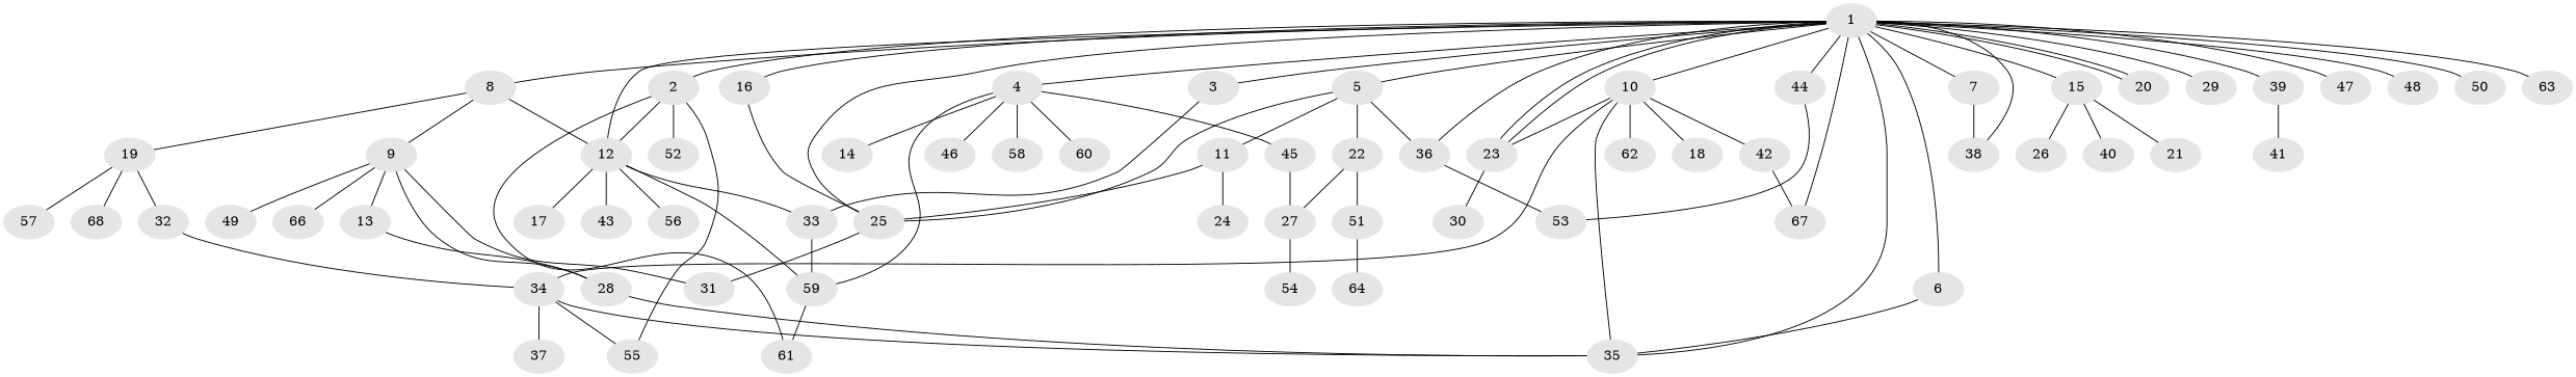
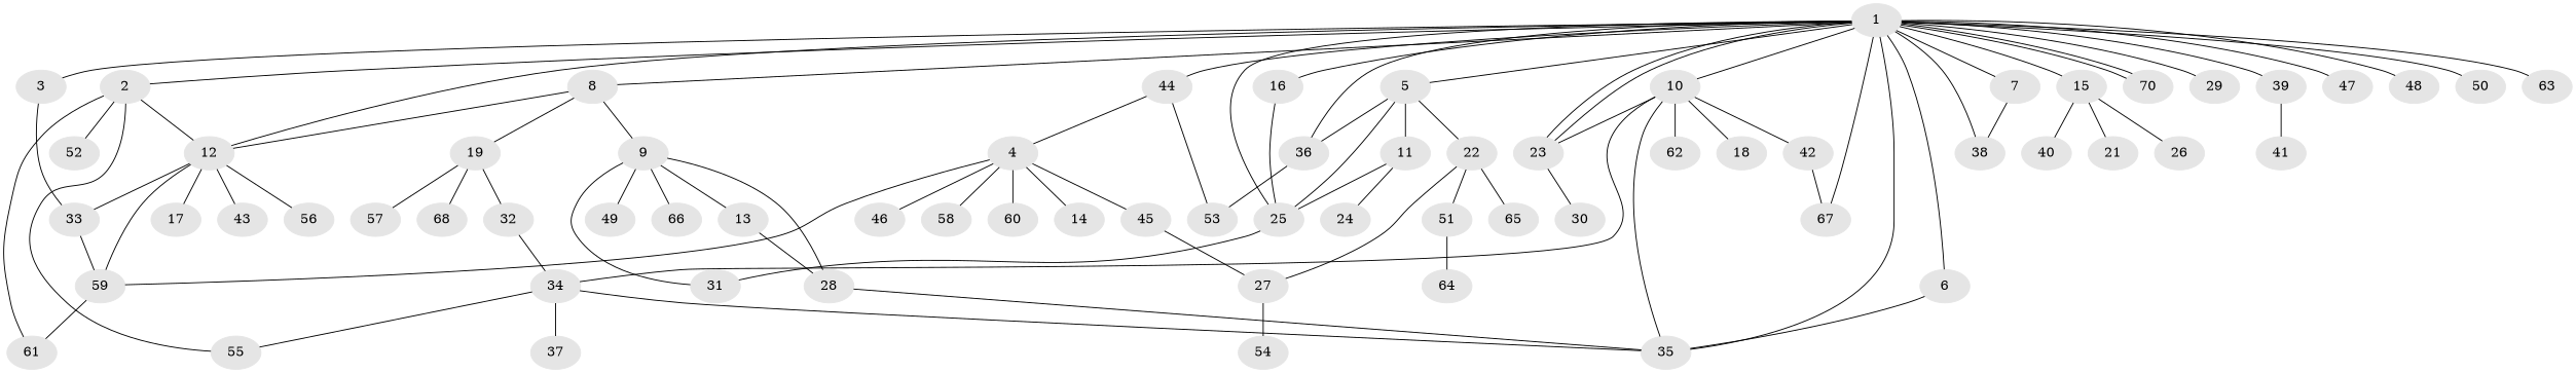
  graph {
    node [color=gray90 style=filled]
    1
    2
    3
    4
    5
    6
    7
    8
    10
    12
    15
    16
-   20
+   20 [label=70]
    23
    25
    29
    35
    36
    38
    39
    44
    47
    48
    50
    63
    67
    52
    55
    61
    33
    14
    45
    46
    58
    59
    60
    11
    22
    19
    9
    18
    34
    42
    62
    17
    43
    56
    21
    26
    40
    30
    31
    53
    41
    27
    54
    24
    32
    57
    68
    51
+   65
    13
    28
    49
    66
    37
    64
    1 -- 2
    1 -- 3
-   1 -- 4
+   44 -- 4
    1 -- 5
    1 -- 6
    1 -- 7
    1 -- 8
    1 -- 10
    1 -- 12
    1 -- 15
    1 -- 16
    1 -- 20
    1 -- 20
    1 -- 23
    1 -- 23
    1 -- 25
    1 -- 29
    1 -- 35
    1 -- 36
    1 -- 38
    1 -- 39
    1 -- 44
    1 -- 47
    1 -- 48
    1 -- 50
    1 -- 63
    1 -- 67
    2 -- 12
    2 -- 52
    2 -- 55
    2 -- 61
    3 -- 33
    4 -- 14
    4 -- 45
    4 -- 46
    4 -- 58
    4 -- 59
    4 -- 60
    5 -- 25
    5 -- 36
    5 -- 11
    5 -- 22
    6 -- 35
    7 -- 38
    8 -- 12
    8 -- 19
    8 -- 9
    10 -- 23
    10 -- 35
    10 -- 18
    10 -- 34
    10 -- 42
    10 -- 62
    12 -- 33
    12 -- 59
    12 -- 17
    12 -- 43
    12 -- 56
    15 -- 21
    15 -- 26
    15 -- 40
    16 -- 25
    23 -- 30
    25 -- 31
    36 -- 53
    39 -- 41
    44 -- 53
    33 -- 59
    45 -- 27
    59 -- 61
    11 -- 25
    11 -- 24
    22 -- 27
    22 -- 51
+   22 -- 65
    19 -- 32
    19 -- 57
    19 -- 68
    9 -- 31
    9 -- 13
    9 -- 28
    9 -- 49
    9 -- 66
    34 -- 35
    34 -- 55
    34 -- 37
    42 -- 67
    27 -- 54
    32 -- 34
    51 -- 64
    13 -- 28
    28 -- 35
  }
